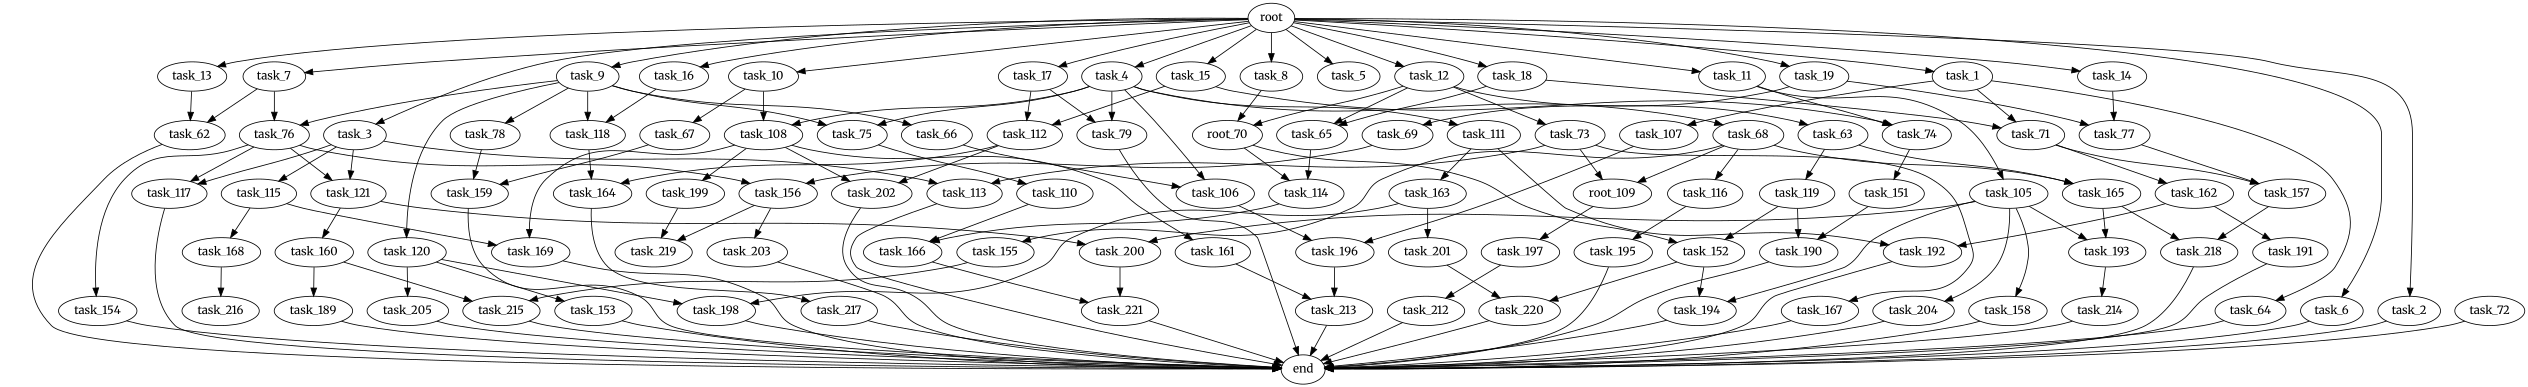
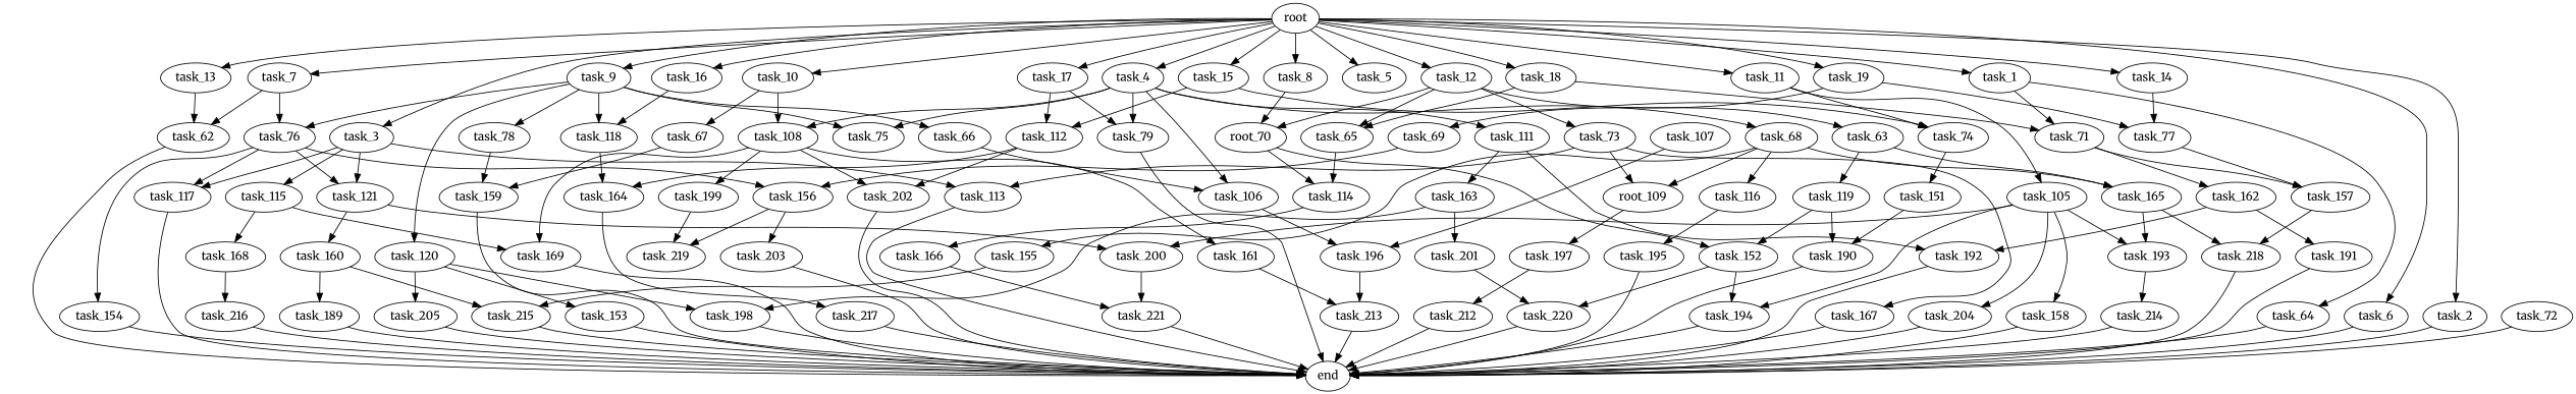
  digraph {
    fontname=Merriweather
    node [fontname=Merriweather]
    edge [fontname=Merriweather]
    task_11
    task_105
    task_74
    task_204
    task_200
    task_158
    task_194
    task_193
    task_151
    end
    task_195
    task_64
    task_17
    task_79
    task_112
    task_202
    task_164
    task_190
    task_217
    task_72
    task_69
    task_156
    task_219
    task_203
    task_155
    task_215
    task_113
    task_189
    task_199
    task_73
    n31 [label=root_109]
    task_167
    task_197
    task_212
    task_7
    task_62
    task_76
    task_121
    task_117
    task_154
    task_67
    task_159
    task_214
    task_157
    task_218
    task_205
    task_216
    task_115
    task_169
    task_168
    task_75
-   task_110
    task_166
    task_192
    task_63
    task_119
    task_165
    task_152
    task_220
    task_107
    task_196
    task_213
    task_160
    task_221
    task_198
    task_3
    task_14
    task_77
    task_153
    task_108
    task_161
    task_9
    task_78
    task_66
    task_120
    task_118
    task_106
    n78 [label=root_70]
    task_8
    task_114
    root
    task_4
    task_19
    task_13
    task_5
    task_6
    task_16
    task_15
    task_10
    task_1
    task_2
    task_12
    task_18
    task_68
    task_111
    task_71
    task_65
    task_191
    task_116
    task_163
    task_201
    task_162
    task_11 -> task_105
    task_11 -> task_74
    task_105 -> task_204
    task_105 -> task_200
    task_105 -> task_158
    task_105 -> task_194
    task_105 -> task_193
    task_74 -> task_151
    task_204 -> end
    task_200 -> task_221
    task_158 -> end
    task_194 -> end
    task_193 -> task_214
    task_151 -> task_190
    task_195 -> end
    task_64 -> end
    task_17 -> task_79
    task_17 -> task_112
    task_79 -> end
    task_112 -> task_202
    task_112 -> task_164
    task_202 -> end
    task_164 -> task_217
    task_190 -> end
    task_217 -> end
    task_72 -> end
    task_69 -> task_156
    task_156 -> task_219
    task_156 -> task_203
    task_203 -> end
    task_155 -> task_215
    task_215 -> end
    task_113 -> end
    task_189 -> end
    task_199 -> task_219
    task_73 -> task_113
    task_73 -> n31
    task_73 -> task_167
    n31 -> task_197
    task_167 -> end
    task_197 -> task_212
    task_212 -> end
    task_7 -> task_62
    task_7 -> task_76
    task_62 -> end
    task_76 -> task_156
    task_76 -> task_121
    task_76 -> task_117
    task_76 -> task_154
    task_121 -> task_200
    task_121 -> task_160
    task_117 -> end
    task_154 -> end
    task_67 -> task_159
    task_159 -> end
    task_214 -> end
    task_157 -> task_218
    task_218 -> end
    task_205 -> end
+   task_216 -> end
    task_115 -> task_169
    task_115 -> task_168
    task_169 -> end
    task_168 -> task_216
-   task_75 -> task_110
-   task_110 -> task_166
    task_166 -> task_221
    task_192 -> end
    task_63 -> task_119
    task_63 -> task_165
    task_119 -> task_190
    task_119 -> task_152
    task_165 -> task_193
    task_165 -> task_218
    task_152 -> task_194
    task_152 -> task_220
    task_220 -> end
    task_107 -> task_196
    task_196 -> task_213
    task_213 -> end
    task_160 -> task_215
    task_160 -> task_189
    task_221 -> end
    task_198 -> end
    task_3 -> task_113
    task_3 -> task_121
    task_3 -> task_117
    task_3 -> task_115
    task_14 -> task_77
    task_77 -> task_157
    task_153 -> end
    task_108 -> task_202
    task_108 -> task_199
    task_108 -> task_169
    task_108 -> task_161
    task_161 -> task_213
    task_9 -> task_76
    task_9 -> task_75
    task_9 -> task_78
    task_9 -> task_66
    task_9 -> task_120
    task_9 -> task_118
    task_78 -> task_159
    task_66 -> task_106
    task_120 -> task_205
    task_120 -> task_198
    task_120 -> task_153
    task_118 -> task_164
    task_106 -> task_196
    n78 -> task_152
    n78 -> task_114
    task_8 -> n78
    task_114 -> task_166
    root -> task_11
    root -> task_17
    root -> task_7
    root -> task_3
    root -> task_14
    root -> task_9
    root -> task_8
    root -> task_4
    root -> task_19
    root -> task_13
    root -> task_5
    root -> task_6
    root -> task_16
    root -> task_15
    root -> task_10
    root -> task_1
    root -> task_2
    root -> task_12
    root -> task_18
    task_4 -> task_79
    task_4 -> task_75
    task_4 -> task_108
    task_4 -> task_106
    task_4 -> task_68
    task_4 -> task_111
    task_19 -> task_69
    task_19 -> task_77
    task_13 -> task_62
    task_6 -> end
    task_16 -> task_118
    task_15 -> task_74
    task_15 -> task_112
    task_10 -> task_67
    task_10 -> task_108
    task_1 -> task_64
-   task_1 -> task_107
    task_1 -> task_71
    task_2 -> end
    task_12 -> task_73
    task_12 -> task_63
    task_12 -> n78
    task_12 -> task_65
    task_18 -> task_71
    task_18 -> task_65
    task_68 -> task_155
    task_68 -> n31
    task_68 -> task_165
    task_68 -> task_116
    task_111 -> task_192
    task_111 -> task_163
    task_71 -> task_157
    task_71 -> task_162
    task_65 -> task_114
    task_191 -> end
    task_116 -> task_195
    task_163 -> task_198
    task_163 -> task_201
    task_201 -> task_220
    task_162 -> task_192
    task_162 -> task_191
  }
